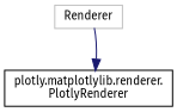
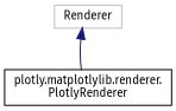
  digraph {
    rankdir=TB
    fontname="Fira Sans"
    node [fillcolor=white fontname="Fira Sans" fontsize=10 shape=record style=filled]
    n1 [color=grey75 height=0.2 label=Renderer width=0.4]
    n2 [color=black height=0.2 label="plotly.matplotlylib.renderer.\lPlotlyRenderer" width=0.4]
-   n2 -> n1 [color=midnightblue dir=back fontname="Fira Sans" fontsize=10 labelfontname=Helvetica labelfontsize=10 style=solid]
+   n1 -> n2 [color=midnightblue dir=back fontname="Fira Sans" fontsize=10 labelfontname=Helvetica labelfontsize=10 style=solid]
  }
